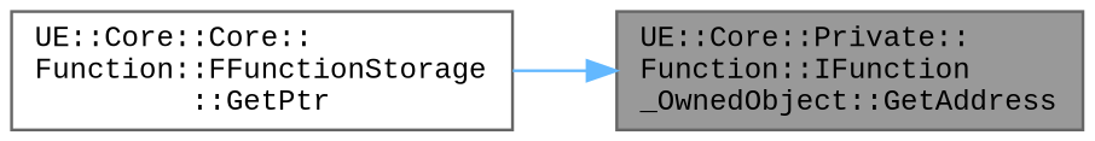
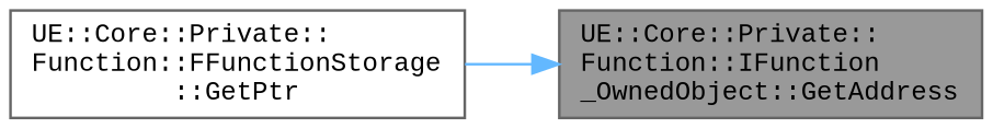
  digraph {
    rankdir=RL
    fontname="Liberation Mono"
    node [fontname="Liberation Mono" fontsize=10 shape=box style=filled]
    n1 [color=gray40 fillcolor=grey60 fontcolor=black height=0.2 label="UE::Core::Private::\lFunction::IFunction\l_OwnedObject::GetAddress" width=0.4]
-   n2 [color=grey40 fillcolor=white height=0.2 label="UE::Core::Core::\lFunction::FFunctionStorage\l::GetPtr" width=0.4]
+   n2 [color=grey40 fillcolor=white height=0.2 label="UE::Core::Private::\lFunction::FFunctionStorage\l::GetPtr" width=0.4]
    n1 -> n2 [color=steelblue1 dir=back fontname="Liberation Mono" fontsize=10 labelfontname=Helvetica labelfontsize=10 style=solid]
  }
